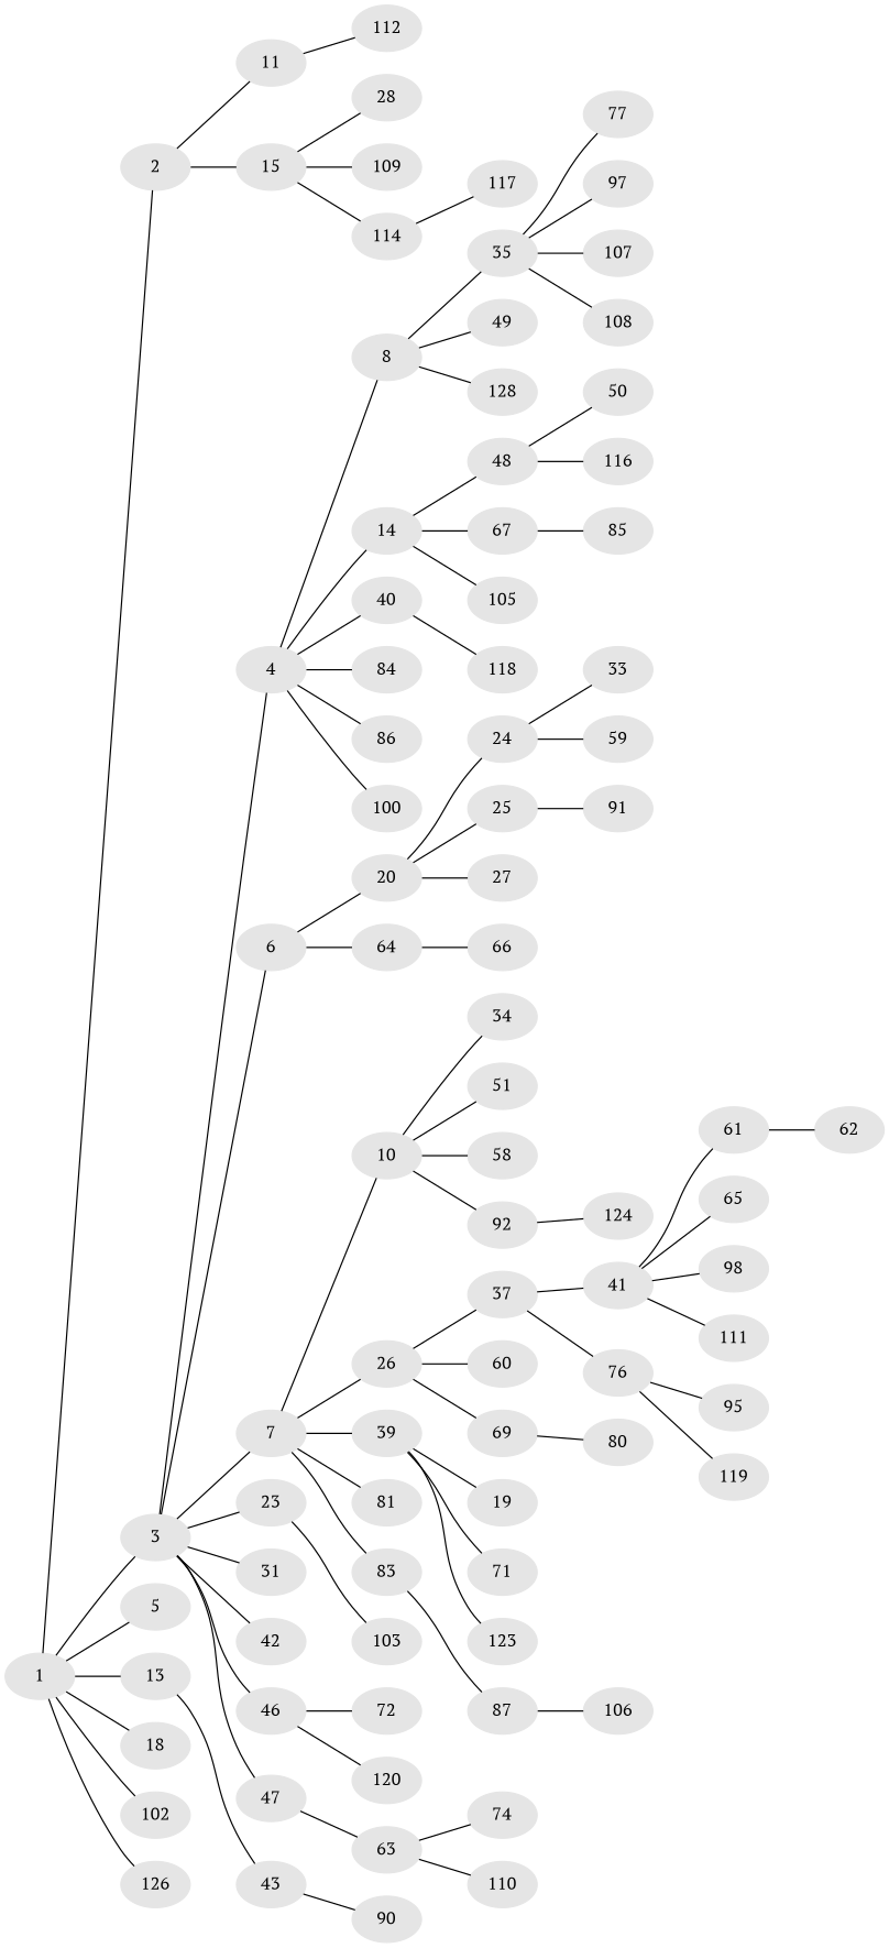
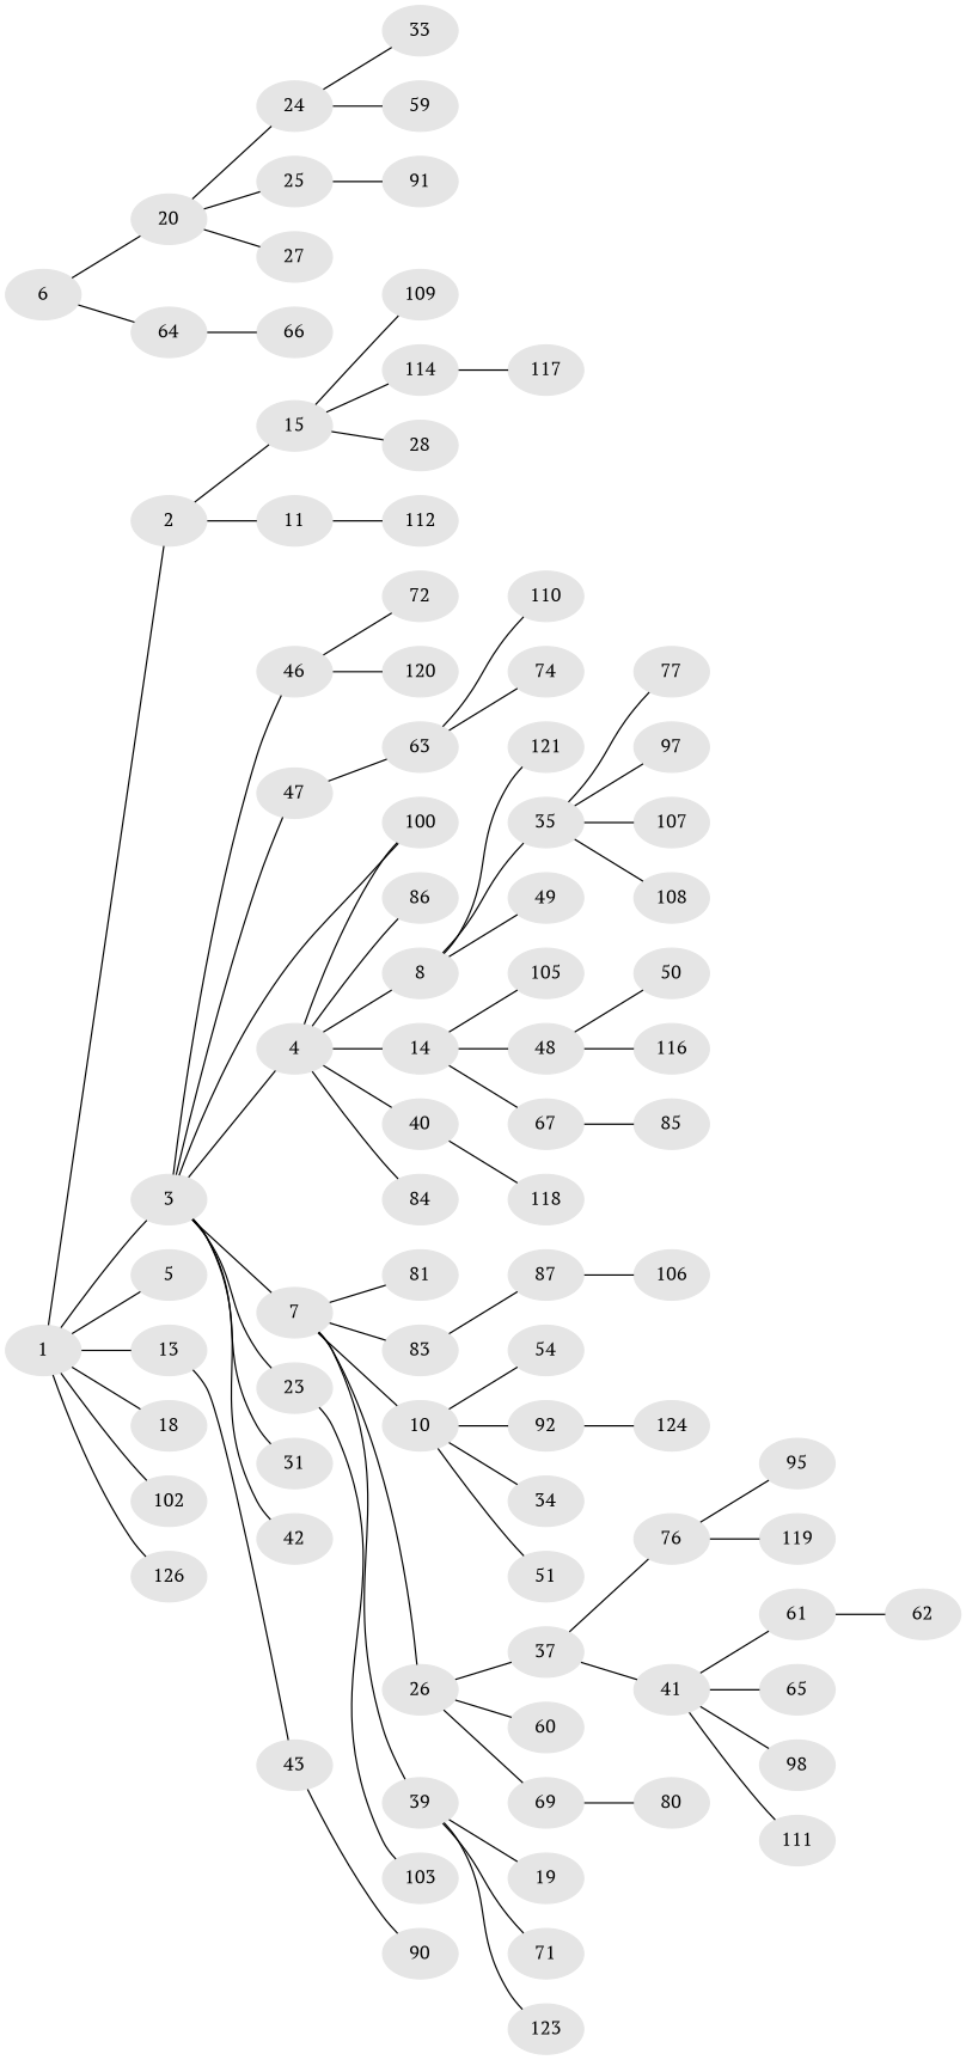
  graph {
    fontname="PT Serif"
    rankdir=LR
    node [color=gray90 fontname="PT Serif" style=filled]
    edge [fontname="PT Serif"]
    1 [super="+17"]
    2
    3 [super="+12"]
    5
    13 [super="+22"]
    18 [super="+115"]
    102
    126
    11 [super="+45"]
    15 [super="+58"]
    4 [super="+29"]
    6 [super="+16"]
    7 [super="+9"]
    23 [super="+38"]
    31
    42
    46 [super="+77"]
    47 [super="+52"]
    43
    112
    28
    109
    114
    8 [super="+36"]
    14 [super="+101"]
    40 [super="+57"]
    84
    86
    100
    20 [super="+21"]
    64
    10 [super="+32"]
    26 [super="+104"]
    39 [super="+55"]
    81
    83
    103
    72
    120
    63 [super="+70"]
    35 [super="+53"]
    49
-   121 [label=128]
+   121
    48 [super="+56"]
    67 [super="+94"]
    105 [super="+125"]
    118
    24 [super="+79"]
    25 [super="+30"]
    27
    66 [super="+99"]
    34
    51 [super="+89"]
-   54 [super="+88" label=58]
+   54 [super="+88"]
    92
    37 [super="+68"]
    60
    69 [super="+113"]
    19
    71 [super="+73"]
    123
    87 [super="+96"]
    n63 [label=77]
    97
    107
    108
    124
    90
    50 [super="+93"]
    116
    85
    117 [super="+122"]
    33
    59 [super="+82"]
    91
    41 [super="+44"]
    76
    80
    61 [super="+78"]
    65
    98
    111
    95
    119
    62
    74
    110
    106
    1 -- 2
    1 -- 3
    1 -- 5
    1 -- 13
    1 -- 18
    1 -- 102
    1 -- 126
    2 -- 11
    2 -- 15
    3 -- 4
-   3 -- 6
+   3 -- 100
    3 -- 7
    3 -- 23
    3 -- 31
    3 -- 42
    3 -- 46
    3 -- 47
    13 -- 43
    11 -- 112
    15 -- 28
    15 -- 109
    15 -- 114
    4 -- 8
    4 -- 14
    4 -- 40
    4 -- 84
    4 -- 86
    4 -- 100
    6 -- 20
    6 -- 64
    7 -- 10
    7 -- 26
    7 -- 39
    7 -- 81
    7 -- 83
    23 -- 103
    46 -- 72
    46 -- 120
    47 -- 63
    43 -- 90
    114 -- 117
    8 -- 35
    8 -- 49
    8 -- 121
    14 -- 48
    14 -- 67
    14 -- 105
    40 -- 118
    20 -- 24
    20 -- 25
    20 -- 27
    64 -- 66
    10 -- 34
    10 -- 51
    10 -- 54
    10 -- 92
    26 -- 37
    26 -- 60
    26 -- 69
    39 -- 19
    39 -- 71
    39 -- 123
    83 -- 87
    63 -- 74
    63 -- 110
    35 -- n63
    35 -- 97
    35 -- 107
    35 -- 108
    48 -- 50
    48 -- 116
    67 -- 85
    24 -- 33
    24 -- 59
    25 -- 91
    92 -- 124
    37 -- 41
    37 -- 76
    69 -- 80
    87 -- 106
    41 -- 61
    41 -- 65
    41 -- 98
    41 -- 111
    76 -- 95
    76 -- 119
    61 -- 62
  }
